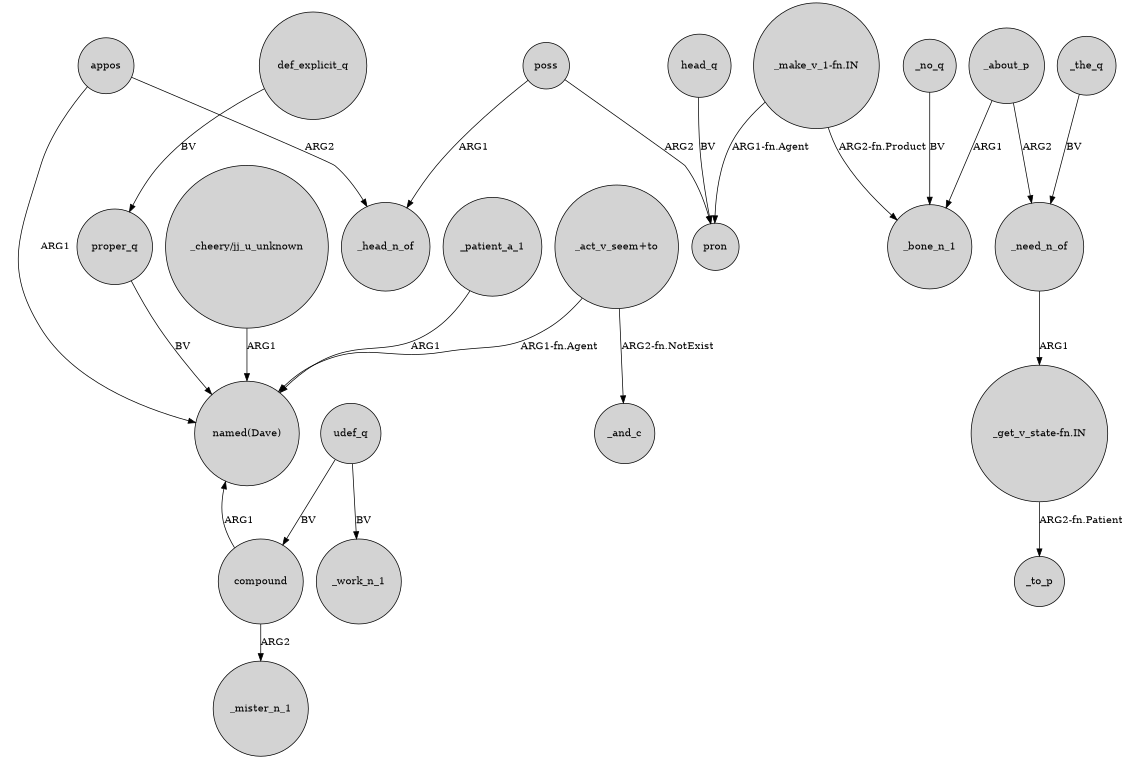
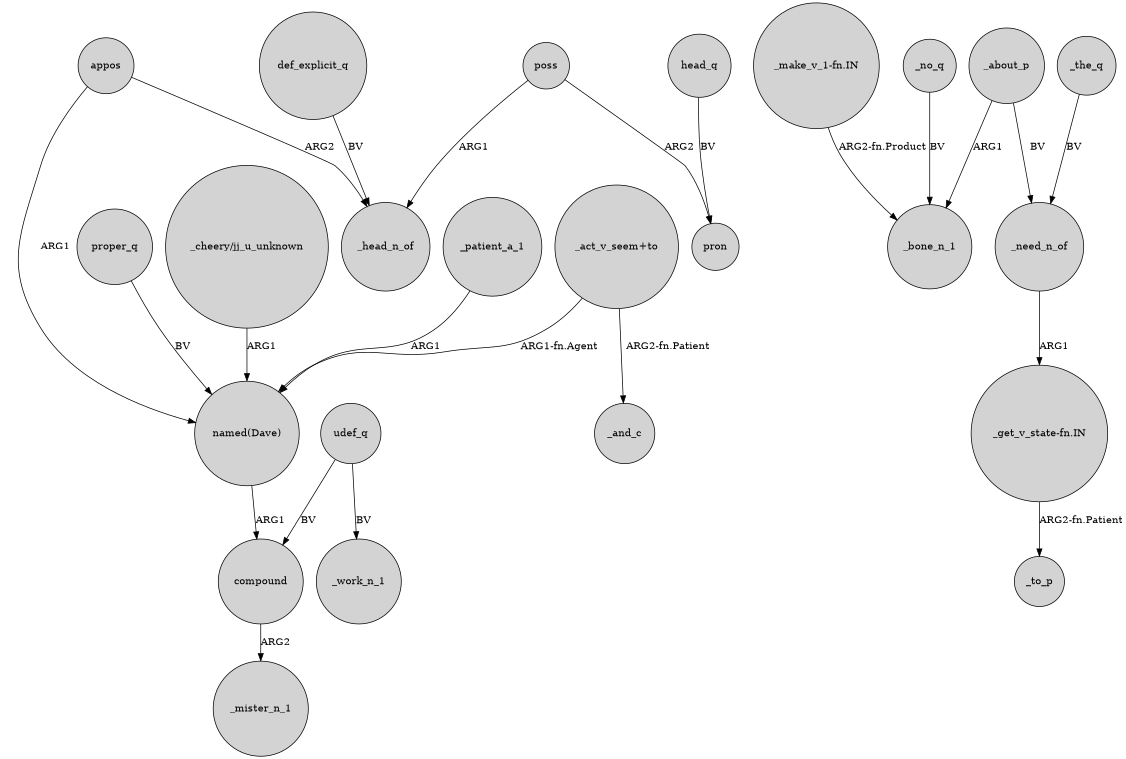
  digraph {
    node [shape=circle style=filled]
    poss
    _head_n_of
    pron
    _no_q
    _bone_n_1
    "_cheery/jj_u_unknown"
    "named(Dave)"
    _patient_a_1
    compound
    _mister_n_1
    _need_n_of
    "_get_v_state-fn.IN"
    _to_p
    appos
    def_explicit_q
    udef_q
    _work_n_1
    _about_p
    n19 [label=head_q]
    "_act_v_seem+to"
    _and_c
    "_make_v_1-fn.IN"
    proper_q
    _the_q
    poss -> _head_n_of [label=ARG1]
    poss -> pron [label=ARG2]
    _no_q -> _bone_n_1 [label=BV]
    "_cheery/jj_u_unknown" -> "named(Dave)" [label=ARG1]
    _patient_a_1 -> "named(Dave)" [label=ARG1]
-   compound -> "named(Dave)" [label=ARG1]
+   "named(Dave)" -> compound [label=ARG1]
    compound -> _mister_n_1 [label=ARG2]
    _need_n_of -> "_get_v_state-fn.IN" [label=ARG1]
    "_get_v_state-fn.IN" -> _to_p [label="ARG2-fn.Patient"]
    appos -> _head_n_of [label=ARG2]
    appos -> "named(Dave)" [label=ARG1]
-   def_explicit_q -> proper_q [label=BV]
+   def_explicit_q -> _head_n_of [label=BV]
    udef_q -> compound [label=BV]
    udef_q -> _work_n_1 [label=BV]
    _about_p -> _bone_n_1 [label=ARG1]
-   _about_p -> _need_n_of [label=ARG2]
+   _about_p -> _need_n_of [label=BV]
    n19 -> pron [label=BV]
    "_act_v_seem+to" -> "named(Dave)" [label="ARG1-fn.Agent"]
-   "_act_v_seem+to" -> _and_c [label="ARG2-fn.NotExist"]
-   "_make_v_1-fn.IN" -> pron [label="ARG1-fn.Agent"]
+   "_act_v_seem+to" -> _and_c [label="ARG2-fn.Patient"]
    "_make_v_1-fn.IN" -> _bone_n_1 [label="ARG2-fn.Product"]
    proper_q -> "named(Dave)" [label=BV]
    _the_q -> _need_n_of [label=BV]
  }
